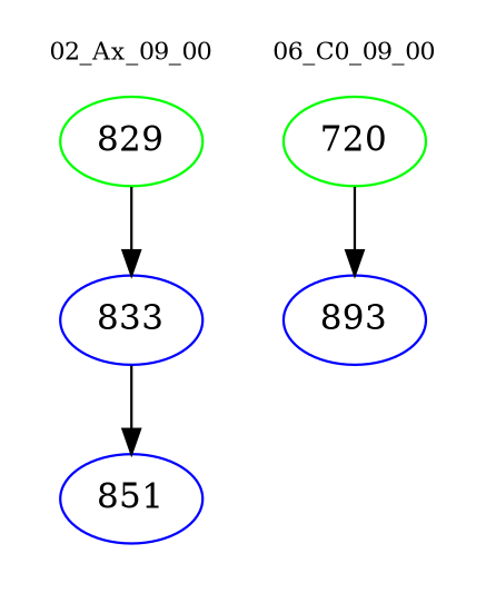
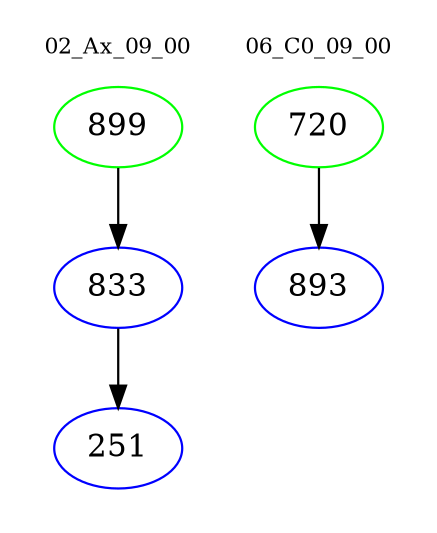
  digraph {
    node [color=blue]
    edge [color=black]
-   n1 [color=green label=829]
+   n1 [color=green label=899]
    n2 [label=833]
-   n3 [label=851]
+   n3 [label=251]
    n4 [color=green label=720]
    n5 [label=893]
    subgraph cluster_1 {
      color=white
      fontsize=10
      label="02_Ax_09_00"
      n1
      n2
      n3
    }
    subgraph cluster_2 {
      color=white
      fontsize=10
      label="06_C0_09_00"
      n4
      n5
    }
    n1 -> n2
    n2 -> n3
    n4 -> n5
  }
